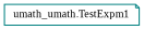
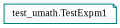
  digraph {
    rankdir=LR
    fontname="Liberation Serif"
-   n1 [color=teal fillcolor=white fontname="Liberation Serif" fontsize=10 height=0.2 label="umath_umath.TestExpm1" shape=note style=filled width=0.4]
+   n1 [color=teal fillcolor=white fontname="Liberation Serif" fontsize=10 height=0.2 label="test_umath.TestExpm1" shape=note style=filled width=0.4]
  }
